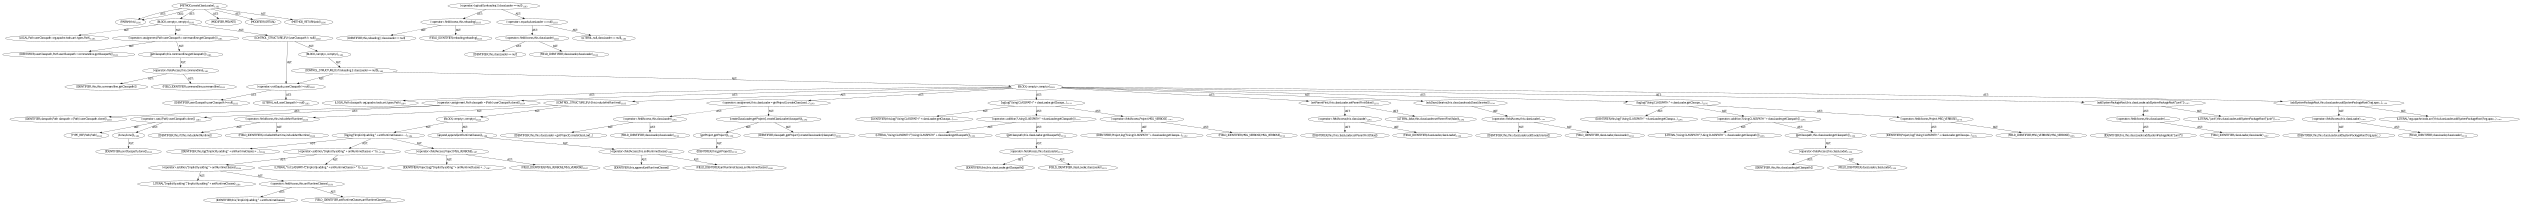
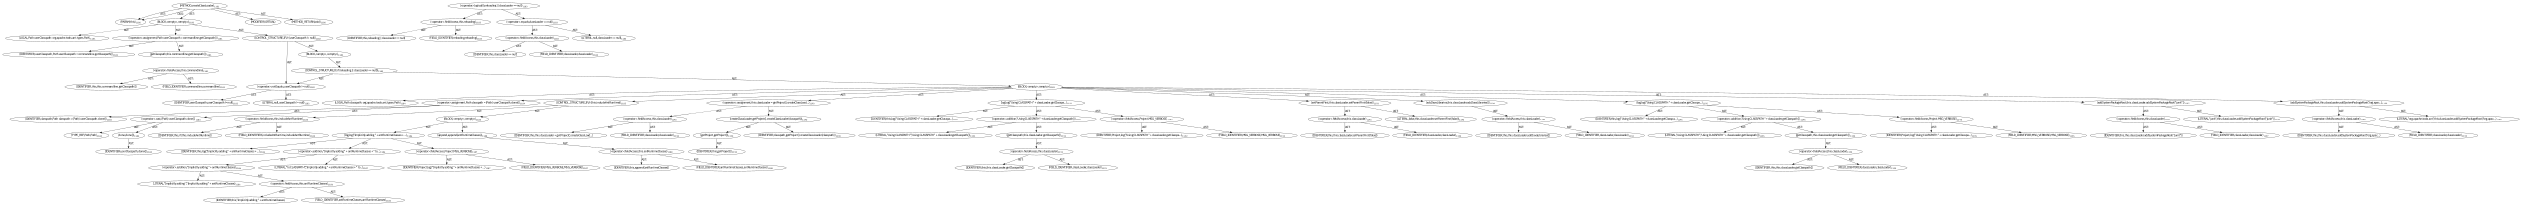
  digraph {
    fontname="IBM Plex Sans"
    node [fontname="IBM Plex Sans"]
    edge [fontname="IBM Plex Sans"]
    n1 [label=<(METHOD,createClassLoader)<SUB>1181</SUB>>]
    n2 [label=<(PARAM,this)<SUB>1180</SUB>>]
    n3 [label=<(BLOCK,&lt;empty&gt;,&lt;empty&gt;)<SUB>1180</SUB>>]
-   n4 [label=<(MODIFIER,PRIVATE)>]
    n5 [label=<(MODIFIER,VIRTUAL)>]
    n6 [label=<(METHOD_RETURN,void)<SUB>1180</SUB>>]
    n7 [label=<(LOCAL,Path userClasspath: org.apache.tools.ant.types.Path)<SUB>1181</SUB>>]
    n8 [label=<(&lt;operator&gt;.assignment,Path userClasspath = commandline.getClasspath())<SUB>1181</SUB>>]
    n9 [label=<(CONTROL_STRUCTURE,IF,if (userClasspath != null))<SUB>1182</SUB>>]
    n10 [label=<(IDENTIFIER,userClasspath,Path userClasspath = commandline.getClasspath())<SUB>1181</SUB>>]
    n11 [label=<(getClasspath,this.commandline.getClasspath())<SUB>1181</SUB>>]
    n12 [label=<(&lt;operator&gt;.notEquals,userClasspath != null)<SUB>1182</SUB>>]
    n13 [label=<(BLOCK,&lt;empty&gt;,&lt;empty&gt;)<SUB>1182</SUB>>]
    n14 [label=<(&lt;operator&gt;.fieldAccess,this.commandline)<SUB>1181</SUB>>]
    n15 [label=<(IDENTIFIER,this,this.commandline.getClasspath())>]
    n16 [label=<(FIELD_IDENTIFIER,commandline,commandline)<SUB>1181</SUB>>]
    n17 [label=<(IDENTIFIER,userClasspath,userClasspath != null)<SUB>1182</SUB>>]
    n18 [label=<(LITERAL,null,userClasspath != null)<SUB>1182</SUB>>]
    n19 [label=<(CONTROL_STRUCTURE,IF,if (reloading || classLoader == null))<SUB>1183</SUB>>]
    n20 [label=<(BLOCK,&lt;empty&gt;,&lt;empty&gt;)<SUB>1183</SUB>>]
    n21 [label=<(&lt;operator&gt;.logicalOr,reloading || classLoader == null)<SUB>1183</SUB>>]
    n22 [label=<(&lt;operator&gt;.fieldAccess,this.reloading)<SUB>1183</SUB>>]
    n23 [label=<(&lt;operator&gt;.equals,classLoader == null)<SUB>1183</SUB>>]
    n24 [label=<(LOCAL,Path classpath: org.apache.tools.ant.types.Path)<SUB>1184</SUB>>]
    n25 [label=<(&lt;operator&gt;.assignment,Path classpath = (Path) userClasspath.clone())<SUB>1184</SUB>>]
    n26 [label=<(CONTROL_STRUCTURE,IF,if (this.includeAntRuntime))<SUB>1185</SUB>>]
    n27 [label=<(&lt;operator&gt;.assignment,this.classLoader = getProject().createClassLoad...)<SUB>1190</SUB>>]
    n28 [label=<(log,log(&quot;Using CLASSPATH &quot; + classLoader.getClasspa...)<SUB>1191</SUB>>]
    n29 [label=<(setParentFirst,this.classLoader.setParentFirst(false))<SUB>1193</SUB>>]
    n30 [label=<(addJavaLibraries,this.classLoader.addJavaLibraries())<SUB>1194</SUB>>]
    n31 [label=<(log,log(&quot;Using CLASSPATH &quot; + classLoader.getClasspa...)<SUB>1195</SUB>>]
    n32 [label=<(addSystemPackageRoot,this.classLoader.addSystemPackageRoot(&quot;junit&quot;))<SUB>1197</SUB>>]
    n33 [label=<(addSystemPackageRoot,this.classLoader.addSystemPackageRoot(&quot;org.apac...)<SUB>1199</SUB>>]
    n34 [label=<(IDENTIFIER,this,reloading || classLoader == null)>]
    n35 [label=<(FIELD_IDENTIFIER,reloading,reloading)<SUB>1183</SUB>>]
    n36 [label=<(&lt;operator&gt;.fieldAccess,this.classLoader)<SUB>1183</SUB>>]
    n37 [label=<(LITERAL,null,classLoader == null)<SUB>1183</SUB>>]
    n38 [label=<(IDENTIFIER,this,classLoader == null)>]
    n39 [label=<(FIELD_IDENTIFIER,classLoader,classLoader)<SUB>1183</SUB>>]
    n40 [label=<(IDENTIFIER,classpath,Path classpath = (Path) userClasspath.clone())<SUB>1184</SUB>>]
    n41 [label=<(&lt;operator&gt;.cast,(Path) userClasspath.clone())<SUB>1184</SUB>>]
    n42 [label=<(&lt;operator&gt;.fieldAccess,this.includeAntRuntime)<SUB>1185</SUB>>]
    n43 [label=<(BLOCK,&lt;empty&gt;,&lt;empty&gt;)<SUB>1185</SUB>>]
    n44 [label=<(&lt;operator&gt;.fieldAccess,this.classLoader)<SUB>1190</SUB>>]
    n45 [label=<(createClassLoader,getProject().createClassLoader(classpath))<SUB>1190</SUB>>]
    n46 [label=<(IDENTIFIER,this,log(&quot;Using CLASSPATH &quot; + classLoader.getClasspa...)<SUB>1191</SUB>>]
    n47 [label=<(&lt;operator&gt;.addition,&quot;Using CLASSPATH &quot; + classLoader.getClasspath())<SUB>1191</SUB>>]
    n48 [label=<(&lt;operator&gt;.fieldAccess,Project.MSG_VERBOSE)<SUB>1192</SUB>>]
    n49 [label=<(&lt;operator&gt;.fieldAccess,this.classLoader)<SUB>1193</SUB>>]
    n50 [label=<(LITERAL,false,this.classLoader.setParentFirst(false))<SUB>1193</SUB>>]
    n51 [label=<(&lt;operator&gt;.fieldAccess,this.classLoader)<SUB>1194</SUB>>]
    n52 [label=<(IDENTIFIER,this,log(&quot;Using CLASSPATH &quot; + classLoader.getClasspa...)<SUB>1195</SUB>>]
    n53 [label=<(&lt;operator&gt;.addition,&quot;Using CLASSPATH &quot; + classLoader.getClasspath())<SUB>1195</SUB>>]
    n54 [label=<(&lt;operator&gt;.fieldAccess,Project.MSG_VERBOSE)<SUB>1195</SUB>>]
    n55 [label=<(&lt;operator&gt;.fieldAccess,this.classLoader)<SUB>1197</SUB>>]
    n56 [label=<(LITERAL,&quot;junit&quot;,this.classLoader.addSystemPackageRoot(&quot;junit&quot;))<SUB>1197</SUB>>]
    n57 [label=<(&lt;operator&gt;.fieldAccess,this.classLoader)<SUB>1199</SUB>>]
    n58 [label=<(LITERAL,&quot;org.apache.tools.ant&quot;,this.classLoader.addSystemPackageRoot(&quot;org.apac...)<SUB>1199</SUB>>]
    n59 [label=<(TYPE_REF,Path,Path)<SUB>1184</SUB>>]
    n60 [label=<(clone,clone())<SUB>1184</SUB>>]
    n61 [label=<(IDENTIFIER,userClasspath,clone())<SUB>1184</SUB>>]
    n62 [label=<(IDENTIFIER,this,if (this.includeAntRuntime))>]
    n63 [label=<(FIELD_IDENTIFIER,includeAntRuntime,includeAntRuntime)<SUB>1185</SUB>>]
    n64 [label=<(log,log(&quot;Implicitly adding &quot; + antRuntimeClasses + ...)<SUB>1186</SUB>>]
    n65 [label=<(append,append(antRuntimeClasses))<SUB>1188</SUB>>]
    n66 [label=<(IDENTIFIER,this,log(&quot;Implicitly adding &quot; + antRuntimeClasses + ...)<SUB>1186</SUB>>]
    n67 [label=<(&lt;operator&gt;.addition,&quot;Implicitly adding &quot; + antRuntimeClasses + &quot; to...)<SUB>1186</SUB>>]
    n68 [label=<(&lt;operator&gt;.fieldAccess,Project.MSG_VERBOSE)<SUB>1187</SUB>>]
    n69 [label=<(&lt;operator&gt;.fieldAccess,this.antRuntimeClasses)<SUB>1188</SUB>>]
    n70 [label=<(&lt;operator&gt;.addition,&quot;Implicitly adding &quot; + antRuntimeClasses)<SUB>1186</SUB>>]
    n71 [label=<(LITERAL,&quot; to CLASSPATH&quot;,&quot;Implicitly adding &quot; + antRuntimeClasses + &quot; to...)<SUB>1187</SUB>>]
    n72 [label=<(IDENTIFIER,Project,log(&quot;Implicitly adding &quot; + antRuntimeClasses + ...)<SUB>1187</SUB>>]
    n73 [label=<(FIELD_IDENTIFIER,MSG_VERBOSE,MSG_VERBOSE)<SUB>1187</SUB>>]
    n74 [label=<(LITERAL,&quot;Implicitly adding &quot;,&quot;Implicitly adding &quot; + antRuntimeClasses)<SUB>1186</SUB>>]
    n75 [label=<(&lt;operator&gt;.fieldAccess,this.antRuntimeClasses)<SUB>1186</SUB>>]
    n76 [label=<(IDENTIFIER,this,&quot;Implicitly adding &quot; + antRuntimeClasses)>]
    n77 [label=<(FIELD_IDENTIFIER,antRuntimeClasses,antRuntimeClasses)<SUB>1186</SUB>>]
    n78 [label=<(IDENTIFIER,this,append(antRuntimeClasses))>]
    n79 [label=<(FIELD_IDENTIFIER,antRuntimeClasses,antRuntimeClasses)<SUB>1188</SUB>>]
    n80 [label=<(IDENTIFIER,this,this.classLoader = getProject().createClassLoad...)>]
    n81 [label=<(FIELD_IDENTIFIER,classLoader,classLoader)<SUB>1190</SUB>>]
    n82 [label=<(getProject,getProject())<SUB>1190</SUB>>]
    n83 [label=<(IDENTIFIER,classpath,getProject().createClassLoader(classpath))<SUB>1190</SUB>>]
    n84 [label=<(IDENTIFIER,this,getProject())<SUB>1190</SUB>>]
    n85 [label=<(LITERAL,&quot;Using CLASSPATH &quot;,&quot;Using CLASSPATH &quot; + classLoader.getClasspath())<SUB>1191</SUB>>]
    n86 [label=<(getClasspath,this.classLoader.getClasspath())<SUB>1191</SUB>>]
    n87 [label=<(IDENTIFIER,Project,log(&quot;Using CLASSPATH &quot; + classLoader.getClasspa...)<SUB>1192</SUB>>]
    n88 [label=<(FIELD_IDENTIFIER,MSG_VERBOSE,MSG_VERBOSE)<SUB>1192</SUB>>]
    n89 [label=<(&lt;operator&gt;.fieldAccess,this.classLoader)<SUB>1191</SUB>>]
    n90 [label=<(IDENTIFIER,this,this.classLoader.getClasspath())>]
    n91 [label=<(FIELD_IDENTIFIER,classLoader,classLoader)<SUB>1191</SUB>>]
    n92 [label=<(IDENTIFIER,this,this.classLoader.setParentFirst(false))>]
    n93 [label=<(FIELD_IDENTIFIER,classLoader,classLoader)<SUB>1193</SUB>>]
    n94 [label=<(IDENTIFIER,this,this.classLoader.addJavaLibraries())>]
    n95 [label=<(FIELD_IDENTIFIER,classLoader,classLoader)<SUB>1194</SUB>>]
    n96 [label=<(LITERAL,&quot;Using CLASSPATH &quot;,&quot;Using CLASSPATH &quot; + classLoader.getClasspath())<SUB>1195</SUB>>]
    n97 [label=<(getClasspath,this.classLoader.getClasspath())<SUB>1195</SUB>>]
    n98 [label=<(IDENTIFIER,Project,log(&quot;Using CLASSPATH &quot; + classLoader.getClasspa...)<SUB>1195</SUB>>]
    n99 [label=<(FIELD_IDENTIFIER,MSG_VERBOSE,MSG_VERBOSE)<SUB>1195</SUB>>]
    n100 [label=<(&lt;operator&gt;.fieldAccess,this.classLoader)<SUB>1195</SUB>>]
    n101 [label=<(IDENTIFIER,this,this.classLoader.getClasspath())>]
    n102 [label=<(FIELD_IDENTIFIER,classLoader,classLoader)<SUB>1195</SUB>>]
    n103 [label=<(IDENTIFIER,this,this.classLoader.addSystemPackageRoot(&quot;junit&quot;))>]
    n104 [label=<(FIELD_IDENTIFIER,classLoader,classLoader)<SUB>1197</SUB>>]
    n105 [label=<(IDENTIFIER,this,this.classLoader.addSystemPackageRoot(&quot;org.apac...)>]
    n106 [label=<(FIELD_IDENTIFIER,classLoader,classLoader)<SUB>1199</SUB>>]
    n1 -> n2 [label="AST: "]
    n1 -> n2 [label="DDG: "]
    n1 -> n3 [label="AST: "]
-   n1 -> n4 [label="AST: "]
    n1 -> n5 [label="AST: "]
    n1 -> n6 [label="AST: "]
    n3 -> n7 [label="AST: "]
    n3 -> n8 [label="AST: "]
    n3 -> n9 [label="AST: "]
    n8 -> n10 [label="AST: "]
    n8 -> n11 [label="AST: "]
    n9 -> n12 [label="AST: "]
    n9 -> n13 [label="AST: "]
-   n11 -> n14 [label="AST: "]
    n12 -> n17 [label="AST: "]
    n12 -> n18 [label="AST: "]
    n13 -> n19 [label="AST: "]
    n14 -> n15 [label="AST: "]
    n14 -> n16 [label="AST: "]
    n19 -> n12 [label="AST: "]
    n19 -> n20 [label="AST: "]
    n20 -> n24 [label="AST: "]
    n20 -> n25 [label="AST: "]
    n20 -> n26 [label="AST: "]
    n20 -> n27 [label="AST: "]
    n20 -> n28 [label="AST: "]
    n20 -> n29 [label="AST: "]
    n20 -> n30 [label="AST: "]
    n20 -> n31 [label="AST: "]
    n20 -> n32 [label="AST: "]
    n20 -> n33 [label="AST: "]
    n21 -> n22 [label="AST: "]
    n21 -> n23 [label="AST: "]
    n22 -> n34 [label="AST: "]
    n22 -> n35 [label="AST: "]
    n23 -> n36 [label="AST: "]
    n23 -> n37 [label="AST: "]
    n25 -> n40 [label="AST: "]
    n25 -> n41 [label="AST: "]
    n26 -> n42 [label="AST: "]
    n26 -> n43 [label="AST: "]
    n27 -> n44 [label="AST: "]
    n27 -> n45 [label="AST: "]
    n28 -> n46 [label="AST: "]
    n28 -> n47 [label="AST: "]
    n28 -> n48 [label="AST: "]
    n29 -> n49 [label="AST: "]
    n29 -> n50 [label="AST: "]
    n30 -> n51 [label="AST: "]
    n31 -> n52 [label="AST: "]
    n31 -> n53 [label="AST: "]
    n31 -> n54 [label="AST: "]
    n32 -> n55 [label="AST: "]
    n32 -> n56 [label="AST: "]
    n33 -> n57 [label="AST: "]
    n33 -> n58 [label="AST: "]
    n36 -> n38 [label="AST: "]
    n36 -> n39 [label="AST: "]
    n41 -> n59 [label="AST: "]
    n41 -> n60 [label="AST: "]
    n42 -> n62 [label="AST: "]
    n42 -> n63 [label="AST: "]
    n43 -> n64 [label="AST: "]
    n43 -> n65 [label="AST: "]
    n44 -> n80 [label="AST: "]
    n44 -> n81 [label="AST: "]
    n45 -> n82 [label="AST: "]
    n45 -> n83 [label="AST: "]
    n47 -> n85 [label="AST: "]
    n47 -> n86 [label="AST: "]
    n48 -> n87 [label="AST: "]
    n48 -> n88 [label="AST: "]
    n49 -> n92 [label="AST: "]
    n49 -> n93 [label="AST: "]
    n51 -> n94 [label="AST: "]
    n51 -> n95 [label="AST: "]
    n53 -> n96 [label="AST: "]
    n53 -> n97 [label="AST: "]
    n54 -> n98 [label="AST: "]
    n54 -> n99 [label="AST: "]
    n55 -> n103 [label="AST: "]
    n55 -> n104 [label="AST: "]
    n57 -> n105 [label="AST: "]
    n57 -> n106 [label="AST: "]
    n60 -> n61 [label="AST: "]
    n64 -> n66 [label="AST: "]
    n64 -> n67 [label="AST: "]
    n64 -> n68 [label="AST: "]
    n65 -> n69 [label="AST: "]
    n67 -> n70 [label="AST: "]
    n67 -> n71 [label="AST: "]
    n68 -> n72 [label="AST: "]
    n68 -> n73 [label="AST: "]
    n69 -> n78 [label="AST: "]
    n69 -> n79 [label="AST: "]
    n70 -> n74 [label="AST: "]
    n70 -> n75 [label="AST: "]
    n75 -> n76 [label="AST: "]
    n75 -> n77 [label="AST: "]
    n82 -> n84 [label="AST: "]
    n86 -> n89 [label="AST: "]
    n89 -> n90 [label="AST: "]
    n89 -> n91 [label="AST: "]
    n97 -> n100 [label="AST: "]
    n100 -> n101 [label="AST: "]
    n100 -> n102 [label="AST: "]
  }
